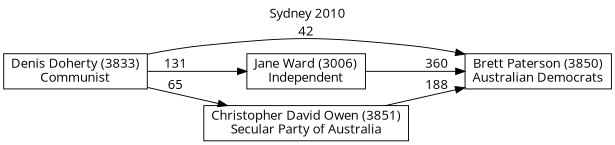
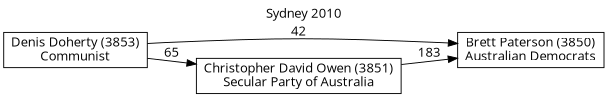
  digraph {
    fontname="Open Sans"
    label="Sydney 2010"
    labelloc=t
    mclimit=10
    rankdir=LR
    node [fontname="Open Sans" shape=box]
    edge [fontname="Open Sans"]
    n1 [label="Brett Paterson (3850)\nAustralian Democrats"]
-   n2 [label="Jane Ward (3006)\nIndependent"]
    n3 [label="Christopher David Owen (3851)\nSecular Party of Australia"]
-   n4 [label="Denis Doherty (3833)\nCommunist"]
-   n2 -> n1 [label=360]
-   n3 -> n1 [label=188]
+   n4 [label="Denis Doherty (3853)\nCommunist"]
+   n3 -> n1 [label=183]
    n4 -> n1 [label=42]
-   n4 -> n2 [label=131]
    n4 -> n3 [label=65]
  }
